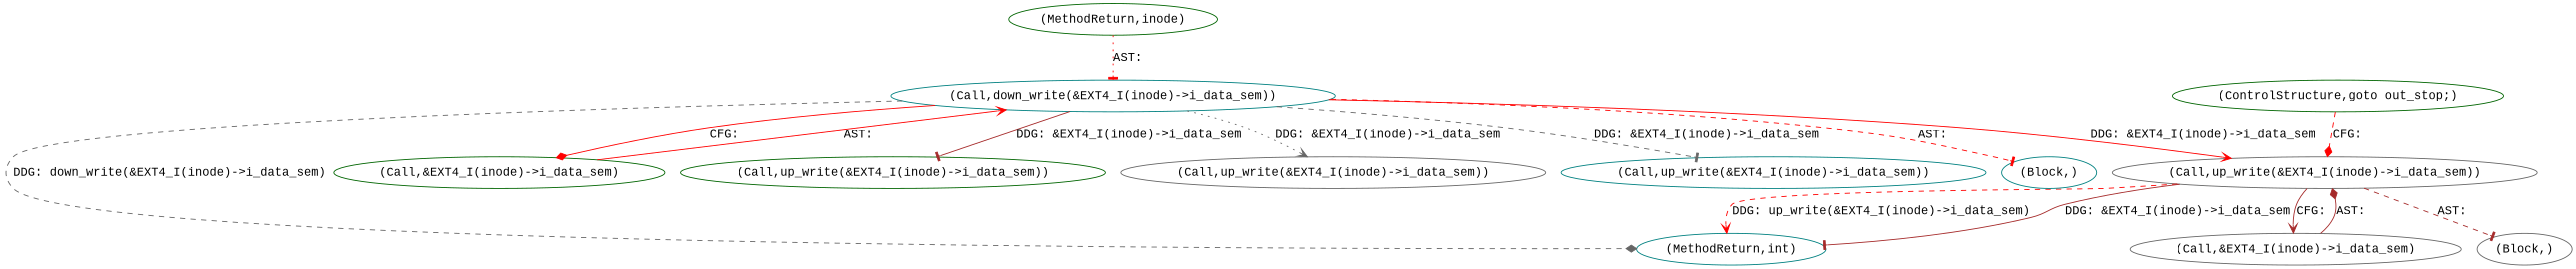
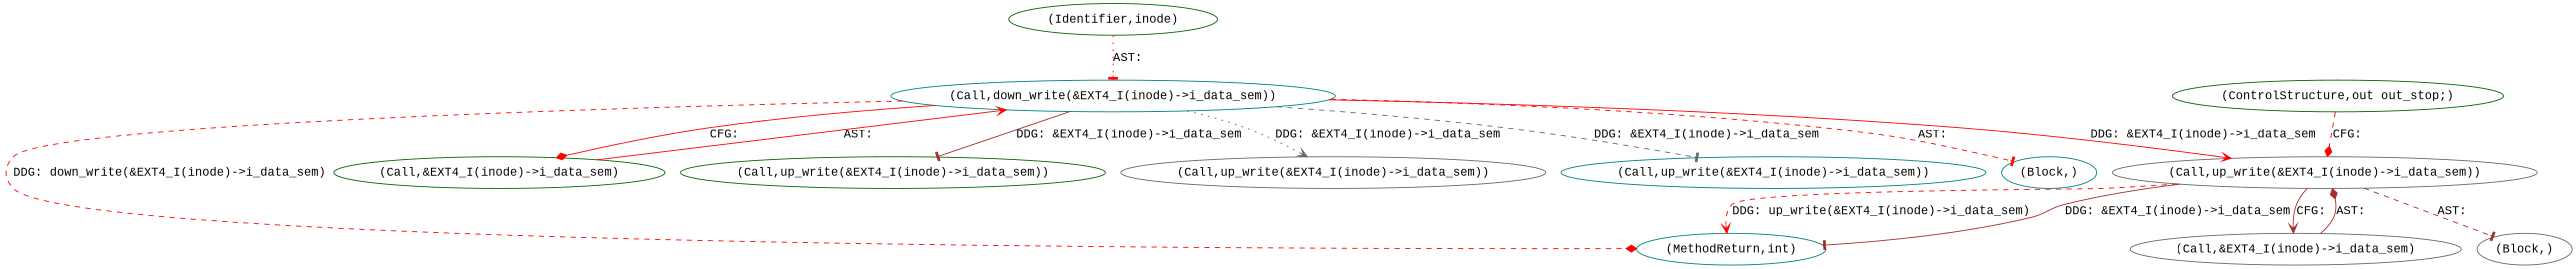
  digraph {
    fontname="Liberation Mono"
    node [color=gray40 fontname="Liberation Mono"]
    edge [arrowhead=tee color=red fontname="Liberation Mono" style=solid]
    n1 [label="(Call,up_write(&EXT4_I(inode)->i_data_sem))"]
    n2 [label="(Block,)"]
    n3 [color=teal label="(MethodReturn,int)"]
    n4 [label="(Call,&EXT4_I(inode)->i_data_sem)"]
    n5 [color=teal label="(Call,down_write(&EXT4_I(inode)->i_data_sem))"]
    n6 [color=darkgreen label="(Call,&EXT4_I(inode)->i_data_sem)"]
    n7 [color=darkgreen label="(Call,up_write(&EXT4_I(inode)->i_data_sem))"]
    n8 [label="(Call,up_write(&EXT4_I(inode)->i_data_sem))"]
    n9 [color=teal label="(Call,up_write(&EXT4_I(inode)->i_data_sem))"]
    n10 [color=teal label="(Block,)"]
-   n11 [color=darkgreen label="(ControlStructure,goto out_stop;)"]
-   n12 [color=darkgreen label="(MethodReturn,inode)"]
+   n11 [color=darkgreen label="(ControlStructure,out out_stop;)"]
+   n12 [color=darkgreen label="(Identifier,inode)"]
    n1 -> n2 [color=brown label="AST: " style=dashed]
    n1 -> n3 [arrowhead=vee label="DDG: up_write(&EXT4_I(inode)->i_data_sem)" style=dashed]
    n1 -> n3 [color=brown label="DDG: &EXT4_I(inode)->i_data_sem"]
    n1 -> n4 [arrowhead=vee color=brown label="CFG: "]
    n4 -> n1 [arrowhead=diamond color=brown label="AST: "]
    n5 -> n1 [arrowhead=vee label="DDG: &EXT4_I(inode)->i_data_sem"]
-   n5 -> n3 [arrowhead=diamond color=gray40 label="DDG: down_write(&EXT4_I(inode)->i_data_sem)" style=dashed]
+   n5 -> n3 [arrowhead=diamond label="DDG: down_write(&EXT4_I(inode)->i_data_sem)" style=dashed]
    n5 -> n6 [arrowhead=diamond label="CFG: "]
    n5 -> n7 [color=brown label="DDG: &EXT4_I(inode)->i_data_sem"]
    n5 -> n8 [arrowhead=vee color=gray40 label="DDG: &EXT4_I(inode)->i_data_sem" style=dotted]
    n5 -> n9 [color=gray40 label="DDG: &EXT4_I(inode)->i_data_sem" style=dashed]
    n5 -> n10 [label="AST: " style=dashed]
    n6 -> n5 [arrowhead=vee label="AST: "]
    n11 -> n1 [arrowhead=diamond label="CFG: " style=dashed]
    n12 -> n5 [label="AST: " style=dotted]
  }
